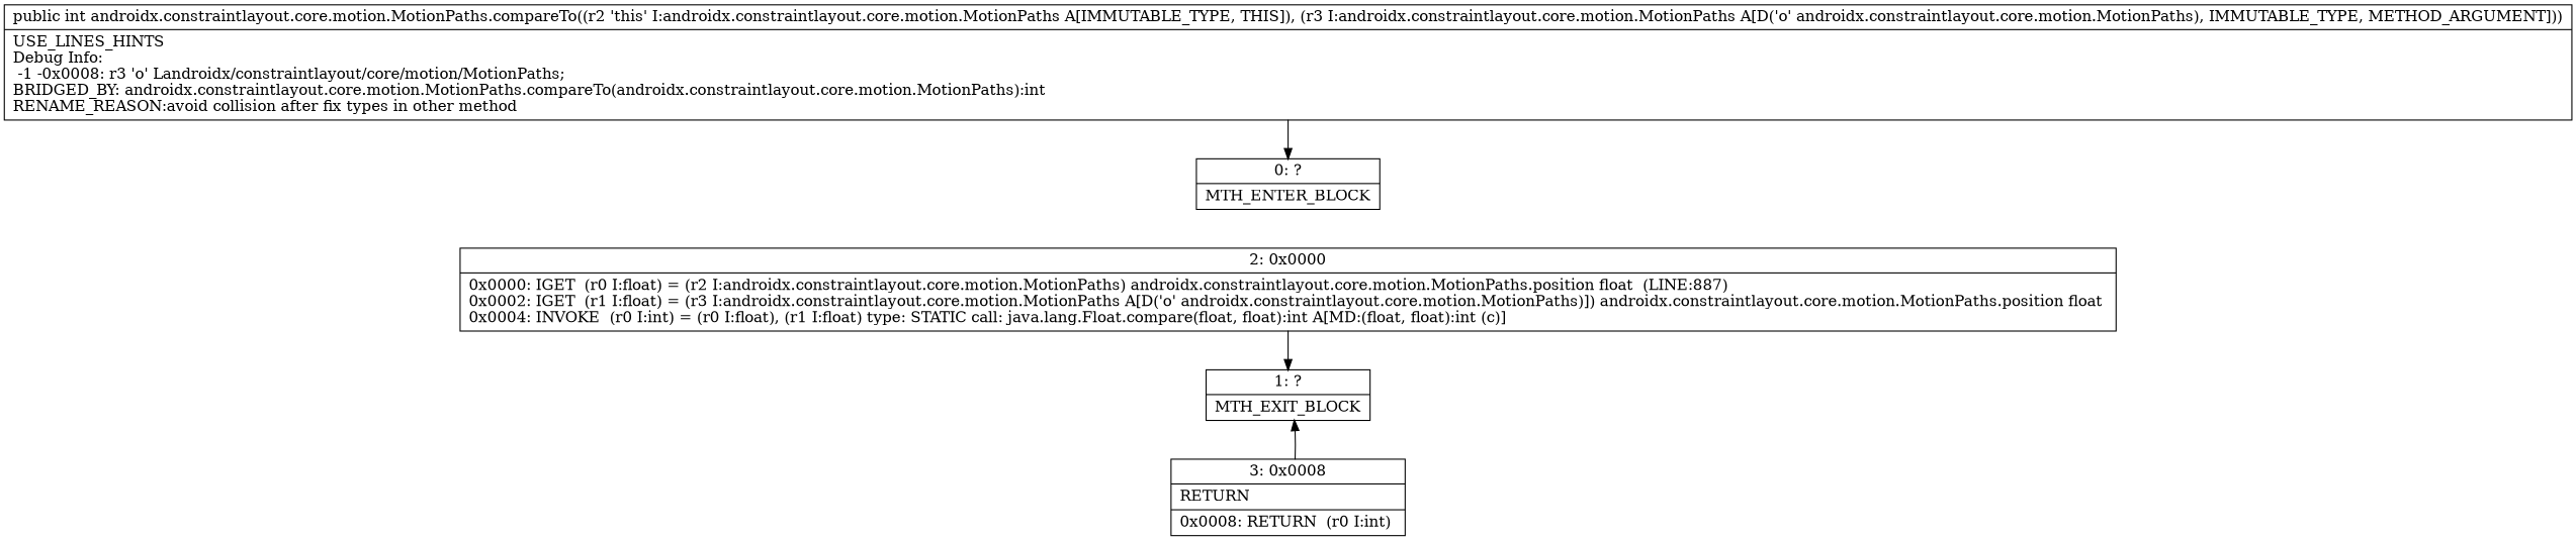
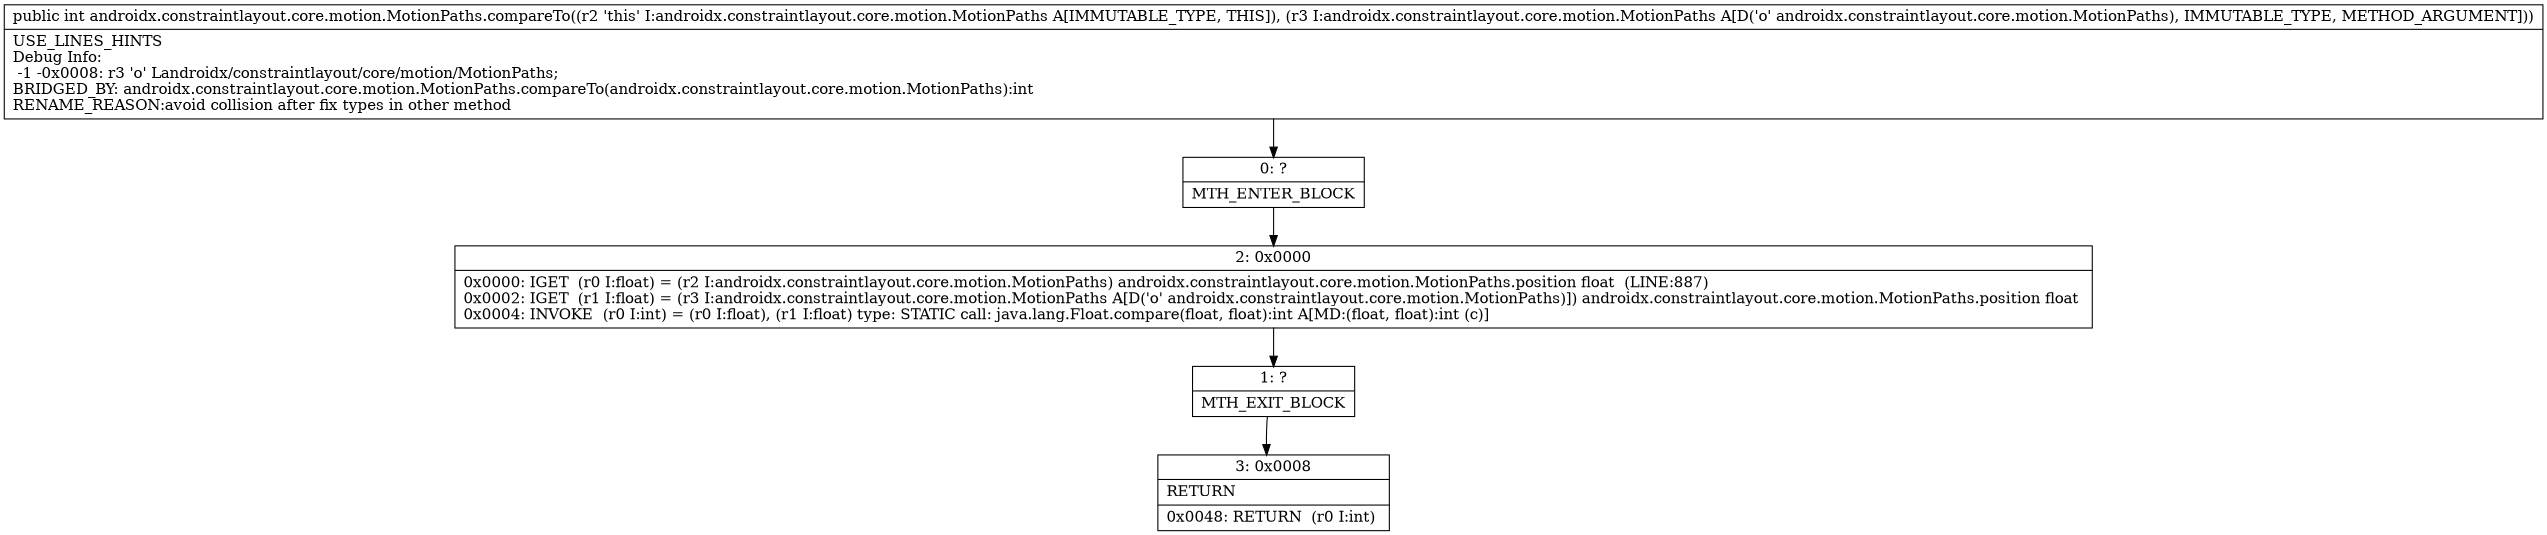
  digraph {
    node [shape=record]
    n1 [label="{0\:\ ?|MTH_ENTER_BLOCK\l}"]
    n2 [label="{2\:\ 0x0000|0x0000: IGET  (r0 I:float) = (r2 I:androidx.constraintlayout.core.motion.MotionPaths) androidx.constraintlayout.core.motion.MotionPaths.position float  (LINE:887)\l0x0002: IGET  (r1 I:float) = (r3 I:androidx.constraintlayout.core.motion.MotionPaths A[D('o' androidx.constraintlayout.core.motion.MotionPaths)]) androidx.constraintlayout.core.motion.MotionPaths.position float \l0x0004: INVOKE  (r0 I:int) = (r0 I:float), (r1 I:float) type: STATIC call: java.lang.Float.compare(float, float):int A[MD:(float, float):int (c)]\l}"]
    n3 [label="{1\:\ ?|MTH_EXIT_BLOCK\l}"]
-   n4 [label="{3\:\ 0x0008|RETURN\l|0x0008: RETURN  (r0 I:int) \l}"]
+   n4 [label="{3\:\ 0x0008|RETURN\l|0x0048: RETURN  (r0 I:int) \l}"]
    n5 [label="{public int androidx.constraintlayout.core.motion.MotionPaths.compareTo((r2 'this' I:androidx.constraintlayout.core.motion.MotionPaths A[IMMUTABLE_TYPE, THIS]), (r3 I:androidx.constraintlayout.core.motion.MotionPaths A[D('o' androidx.constraintlayout.core.motion.MotionPaths), IMMUTABLE_TYPE, METHOD_ARGUMENT]))  | USE_LINES_HINTS\lDebug Info:\l  \-1 \-0x0008: r3 'o' Landroidx\/constraintlayout\/core\/motion\/MotionPaths;\lBRIDGED_BY: androidx.constraintlayout.core.motion.MotionPaths.compareTo(androidx.constraintlayout.core.motion.MotionPaths):int\lRENAME_REASON:avoid collision after fix types in other method\l}"]
+   n1 -> n2
    n2 -> n3
-   n4 -> n3
+   n3 -> n4
    n5 -> n1
  }
